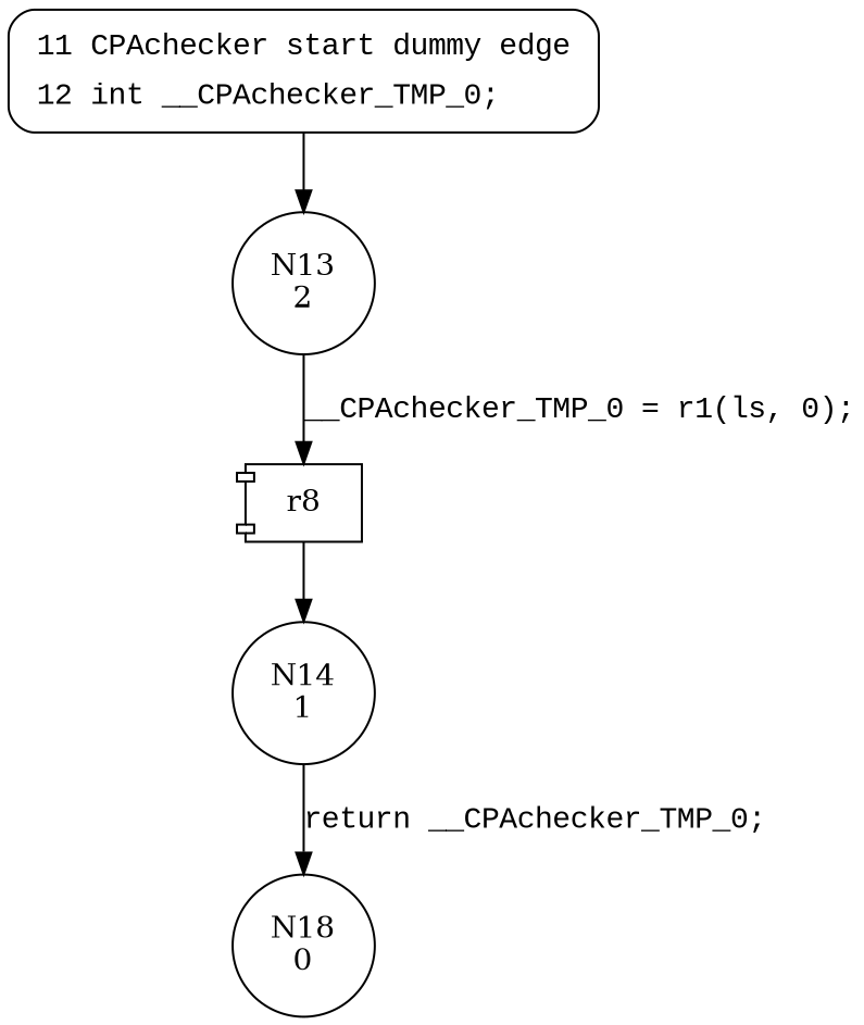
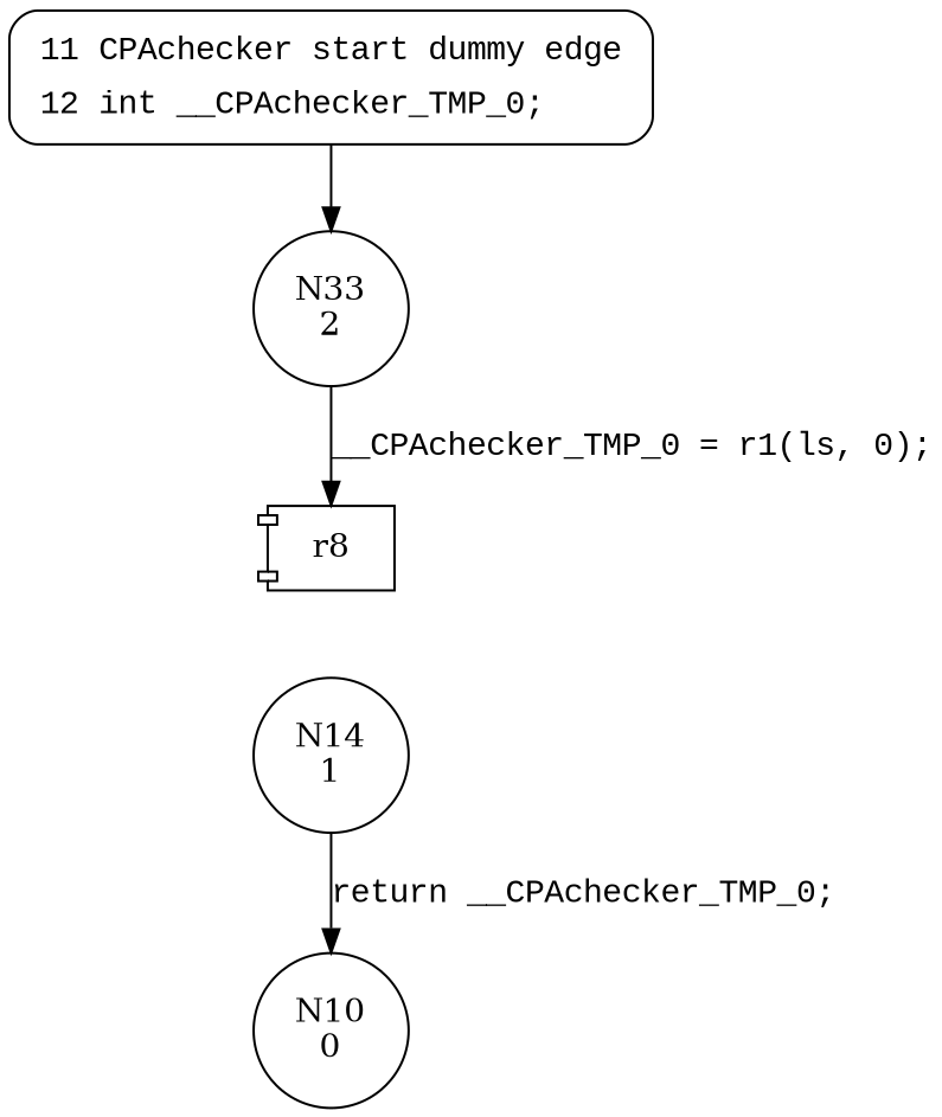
  digraph {
    node [shape=circle]
    edge [fontname="Courier New"]
-   n1 [label="N13\n2"]
+   n1 [label="N33\n2"]
    n2 [label=r8 shape=component]
    n3 [label="N14\n1"]
-   n4 [label="N18\n0"]
+   n4 [label="N10\n0"]
    n5 [fillcolor=white fontname="Courier New" label=<<table border="0" cellborder="0" cellpadding="3" bgcolor="white"><tr><td align="right">11</td><td align="left">CPAchecker start dummy edge</td></tr><tr><td align="right">12</td><td align="left">int __CPAchecker_TMP_0;</td></tr></table>> penwidth=1 shape=Mrecord style="filled,bold"]
    n1 -> n2 [label="__CPAchecker_TMP_0 = r1(ls, 0);"]
-   n2 -> n3
    n3 -> n4 [label="return __CPAchecker_TMP_0;"]
    n5 -> n1 [fontname=""]
  }
